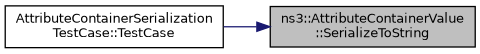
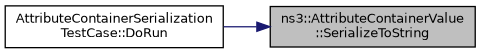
  digraph {
    rankdir=RL
    node [color=black fontname=Helvetica fontsize=10 shape=record style=filled]
    n1 [fillcolor=grey75 fontcolor=black height=0.2 label="ns3::AttributeContainerValue\l::SerializeToString" width=0.4]
-   n2 [fillcolor=white height=0.2 label="AttributeContainerSerialization\lTestCase::TestCase" width=0.4]
+   n2 [fillcolor=white height=0.2 label="AttributeContainerSerialization\lTestCase::DoRun" width=0.4]
    n1 -> n2 [color=midnightblue dir=back fontname=Helvetica fontsize=10 labelfontname=Helvetica labelfontsize=10 style=solid]
  }
